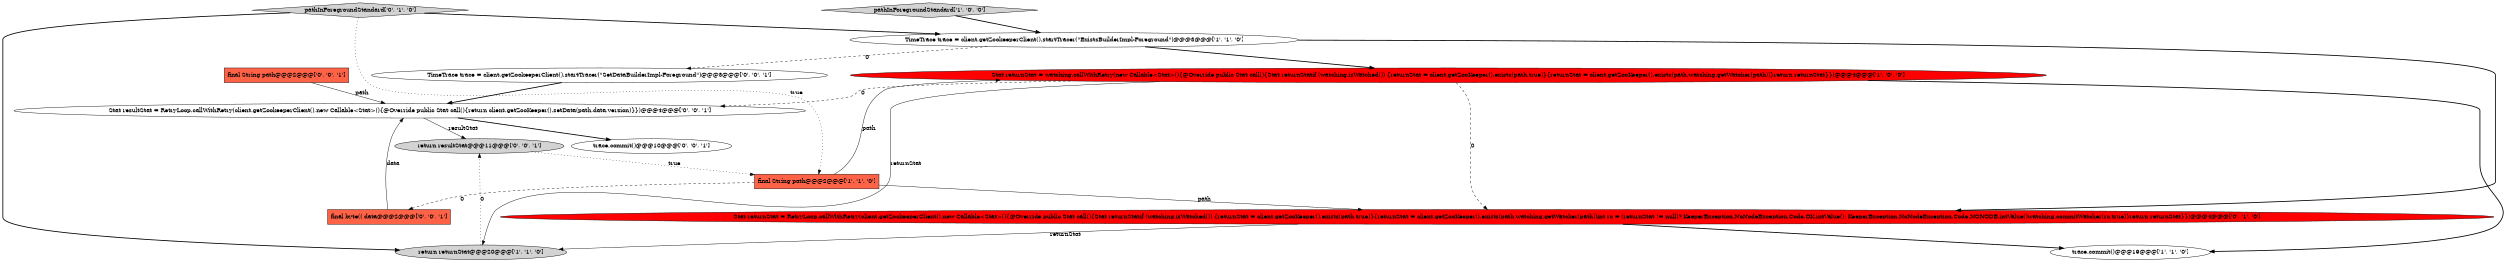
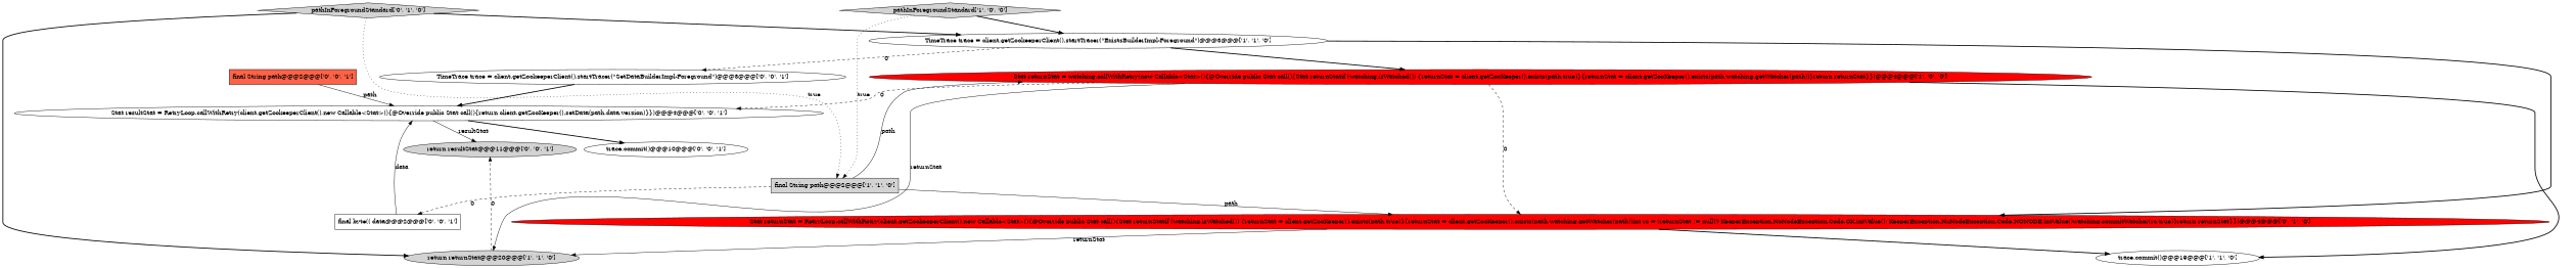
  digraph {
    node [fillcolor=white shape=ellipse style=filled]
    edge [style=bold]
    n1 [fillcolor=red label="Stat returnStat = watching.callWithRetry(new Callable<Stat>(){@Override public Stat call(){Stat returnStatif (watching.isWatched()) {returnStat = client.getZooKeeper().exists(path,true)}{returnStat = client.getZooKeeper().exists(path,watching.getWatcher(path))}return returnStat}})@@@4@@@['1', '0', '0']"]
    n2 [label="Stat resultStat = RetryLoop.callWithRetry(client.getZookeeperClient(),new Callable<Stat>(){@Override public Stat call(){return client.getZooKeeper().setData(path,data,version)}})@@@4@@@['0', '0', '1']"]
    n3 [fillcolor=red label="Stat returnStat = RetryLoop.callWithRetry(client.getZookeeperClient(),new Callable<Stat>(){@Override public Stat call(){Stat returnStatif (watching.isWatched()) {returnStat = client.getZooKeeper().exists(path,true)}{returnStat = client.getZooKeeper().exists(path,watching.getWatcher(path))int rc = (returnStat != null)? KeeperException.NoNodeException.Code.OK.intValue(): KeeperException.NoNodeException.Code.NONODE.intValue()watching.commitWatcher(rc,true)}return returnStat}})@@@4@@@['0', '1', '0']"]
    n4 [label="trace.commit()@@@19@@@['1', '1', '0']"]
    n5 [fillcolor=lightgray label="return returnStat@@@20@@@['1', '1', '0']"]
    n6 [label="trace.commit()@@@10@@@['0', '0', '1']"]
    n7 [fillcolor=lightgray label="return resultStat@@@11@@@['0', '0', '1']"]
    n8 [label="TimeTrace trace = client.getZookeeperClient().startTracer(\"SetDataBuilderImpl-Foreground\")@@@3@@@['0', '0', '1']"]
    n9 [fillcolor=lightgray label="pathInForegroundStandard['1', '0', '0']" shape=diamond]
-   n10 [fillcolor=tomato label="final String path@@@2@@@['1', '1', '0']" shape=box]
+   n10 [fillcolor=lightgray label="final String path@@@2@@@['1', '1', '0']" shape=box]
    n11 [label="TimeTrace trace = client.getZookeeperClient().startTracer(\"ExistsBuilderImpl-Foreground\")@@@3@@@['1', '1', '0']"]
-   n12 [fillcolor=tomato label="final byte(( data@@@2@@@['0', '0', '1']" shape=box]
+   n12 [label="final byte(( data@@@2@@@['0', '0', '1']" shape=box]
    n13 [fillcolor=tomato label="final String path@@@2@@@['0', '0', '1']" shape=box]
    n14 [fillcolor=lightgray label="pathInForegroundStandard['0', '1', '0']" shape=diamond]
    n1 -> n2 [label=0 style=dashed]
    n1 -> n3 [label=0 style=dashed]
    n1 -> n4
    n1 -> n5 [label=returnStat style=solid]
    n2 -> n6
    n2 -> n7 [label=resultStat style=solid]
    n3 -> n4
    n3 -> n5 [label=returnStat style=solid]
-   n5 -> n7 [label=0 style=dotted]
+   n5 -> n7 [label=0 style=dashed]
    n8 -> n2
-   n7 -> n10 [label=true style=dotted]
+   n9 -> n10 [label=true style=dotted]
    n9 -> n11
    n10 -> n1 [label=path style=solid]
    n10 -> n3 [label=path style=solid]
    n10 -> n12 [label=0 style=dashed]
    n11 -> n1
    n11 -> n3
    n11 -> n8 [label=0 style=dashed]
    n12 -> n2 [label=data style=solid]
    n13 -> n2 [label=path style=solid]
    n14 -> n5
    n14 -> n10 [label=true style=dotted]
    n14 -> n11
  }
